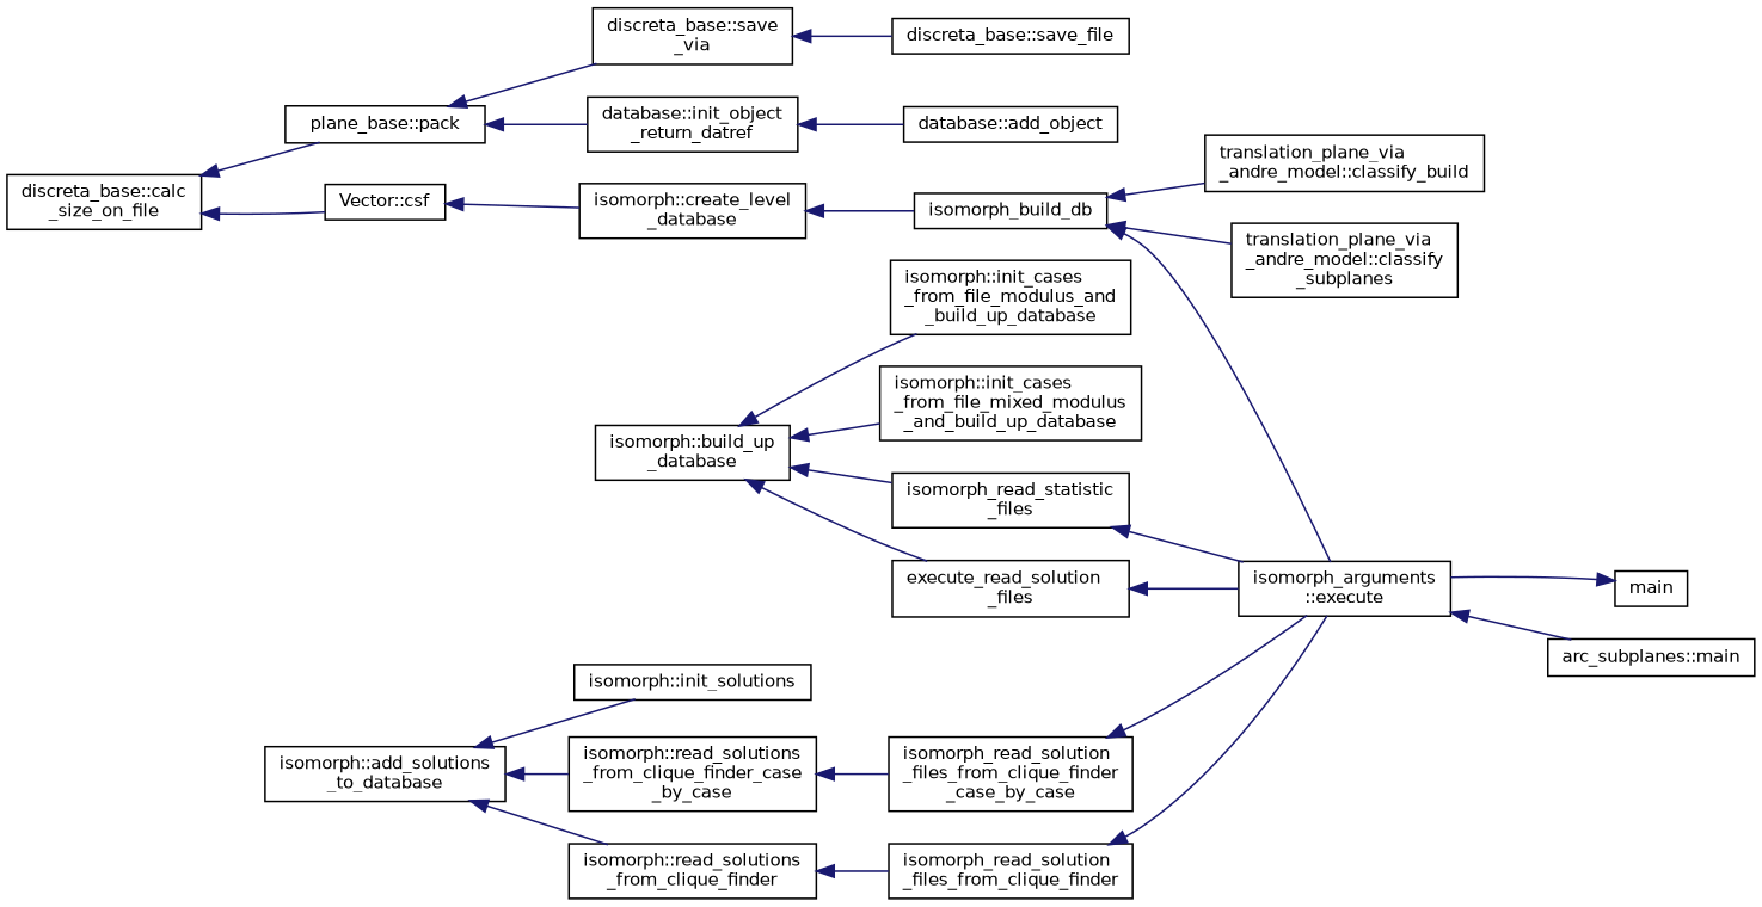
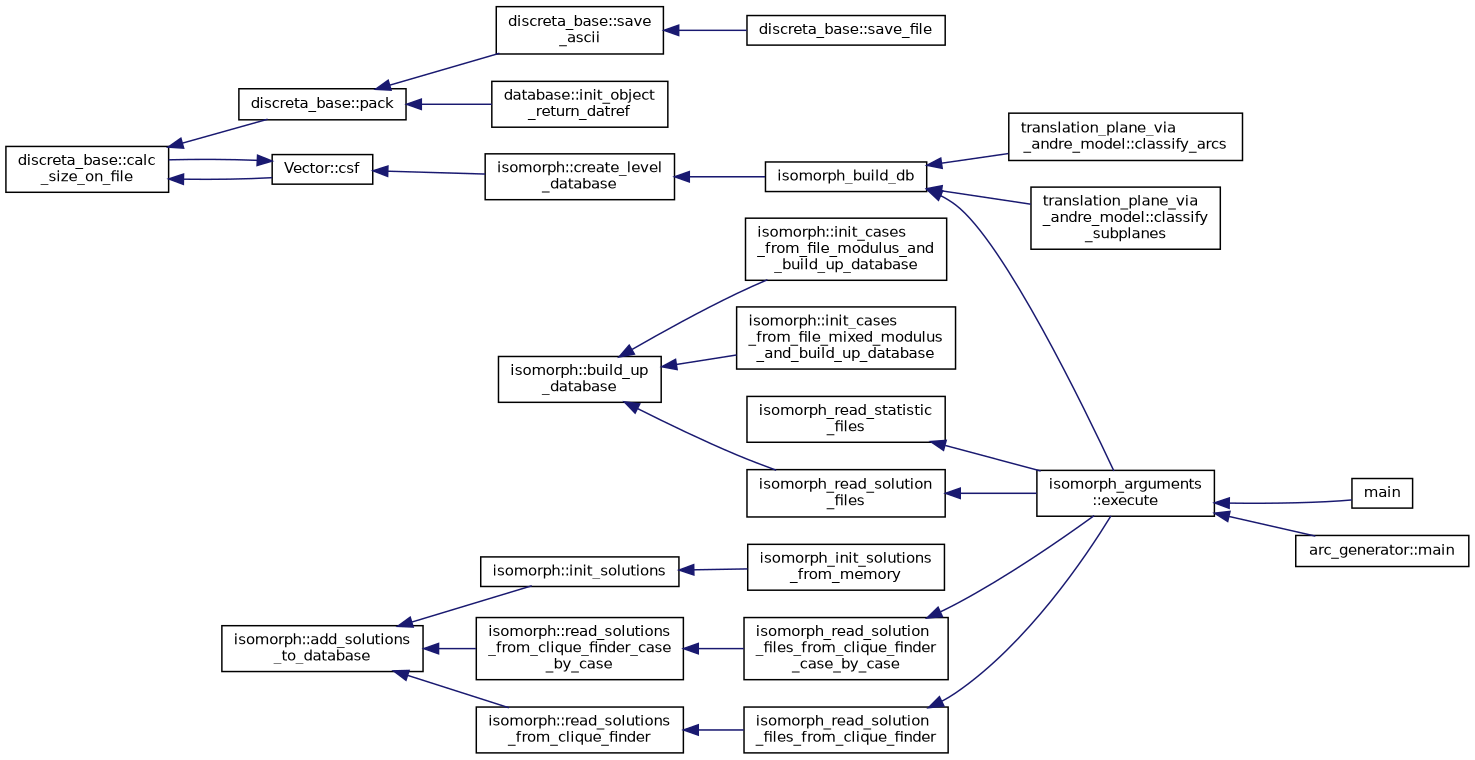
  digraph {
    rankdir=LR
    node [color=black fillcolor=white fontname=Helvetica fontsize=10 shape=record style=filled]
    edge [color=midnightblue dir=back fontname=Helvetica fontsize=10 labelfontname=Helvetica labelfontsize=10 style=solid]
    n1 [height=0.2 label="discreta_base::calc\l_size_on_file" width=0.4]
-   n2 [height=0.2 label="plane_base::pack" width=0.4]
+   n2 [height=0.2 label="discreta_base::pack" width=0.4]
    n3 [height=0.2 label="Vector::csf" width=0.4]
-   n4 [height=0.2 label="discreta_base::save\l_via" width=0.4]
+   n4 [height=0.2 label="discreta_base::save\l_ascii" width=0.4]
    n5 [height=0.2 label="database::init_object\l_return_datref" width=0.4]
    n6 [height=0.2 label="isomorph::create_level\l_database" width=0.4]
    n7 [height=0.2 label="discreta_base::save_file" width=0.4]
-   n8 [height=0.2 label="database::add_object" width=0.4]
    n9 [height=0.2 label="isomorph::add_solutions\l_to_database" width=0.4]
    n10 [height=0.2 label="isomorph::init_solutions" width=0.4]
    n11 [height=0.2 label="isomorph::read_solutions\l_from_clique_finder_case\l_by_case" width=0.4]
    n12 [height=0.2 label="isomorph::read_solutions\l_from_clique_finder" width=0.4]
    n13 [height=0.2 label="isomorph::build_up\l_database" width=0.4]
    n14 [height=0.2 label="isomorph::init_cases\l_from_file_modulus_and\l_build_up_database" width=0.4]
    n15 [height=0.2 label="isomorph::init_cases\l_from_file_mixed_modulus\l_and_build_up_database" width=0.4]
    n16 [height=0.2 label="isomorph_read_statistic\l_files" width=0.4]
-   n17 [height=0.2 label="execute_read_solution\l_files" width=0.4]
+   n17 [height=0.2 label="isomorph_read_solution\l_files" width=0.4]
+   n18 [height=0.2 label="isomorph_init_solutions\l_from_memory" width=0.4]
    n19 [height=0.2 label="isomorph_read_solution\l_files_from_clique_finder\l_case_by_case" width=0.4]
    n20 [height=0.2 label="isomorph_read_solution\l_files_from_clique_finder" width=0.4]
    n21 [height=0.2 label="isomorph_arguments\l::execute" width=0.4]
    n22 [height=0.2 label=main width=0.4]
-   n23 [height=0.2 label="arc_subplanes::main" width=0.4]
+   n23 [height=0.2 label="arc_generator::main" width=0.4]
    n24 [height=0.2 label=isomorph_build_db width=0.4]
-   n25 [height=0.2 label="translation_plane_via\l_andre_model::classify_build" width=0.4]
+   n25 [height=0.2 label="translation_plane_via\l_andre_model::classify_arcs" width=0.4]
    n26 [height=0.2 label="translation_plane_via\l_andre_model::classify\l_subplanes" width=0.4]
    n1 -> n2
    n1 -> n3
    n2 -> n4
    n2 -> n5
+   n3 -> n1
    n3 -> n6
    n4 -> n7
-   n5 -> n8
    n6 -> n24
    n9 -> n10
    n9 -> n11
    n9 -> n12
+   n10 -> n18
    n11 -> n19
    n12 -> n20
    n13 -> n14
    n13 -> n15
-   n13 -> n16
    n13 -> n17
    n16 -> n21
    n17 -> n21
    n19 -> n21
    n20 -> n21
-   n22 -> n21
+   n21 -> n22
    n21 -> n23
    n24 -> n21
    n24 -> n25
    n24 -> n26
  }
